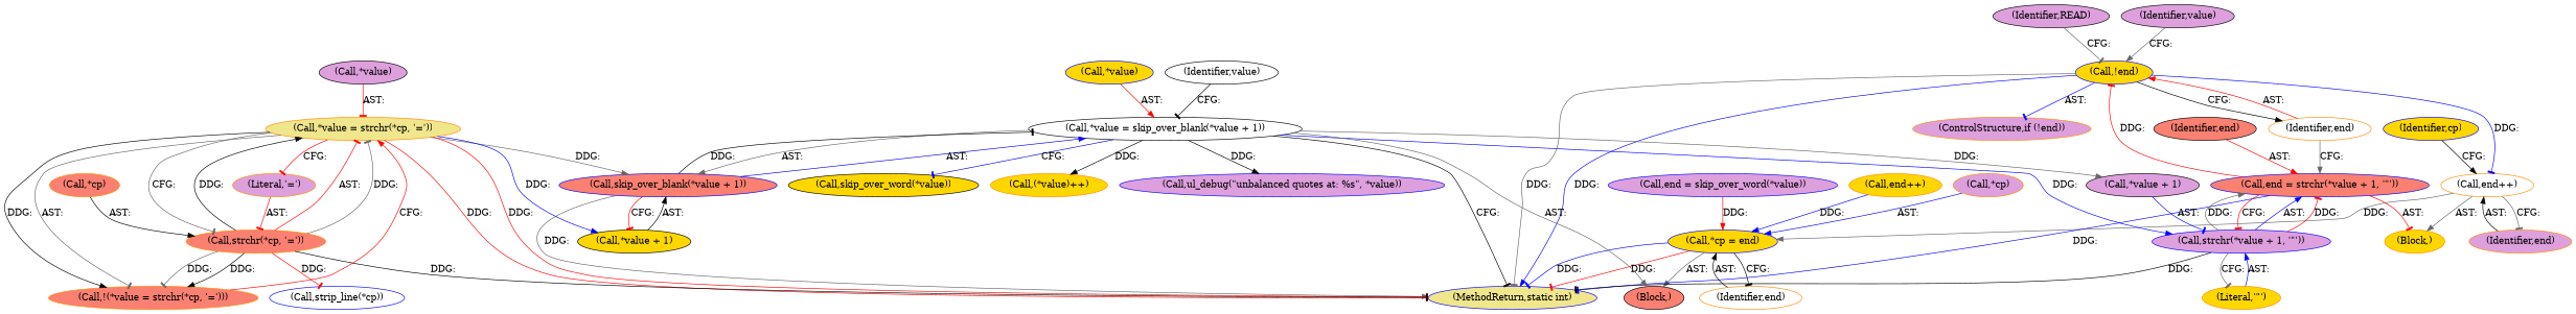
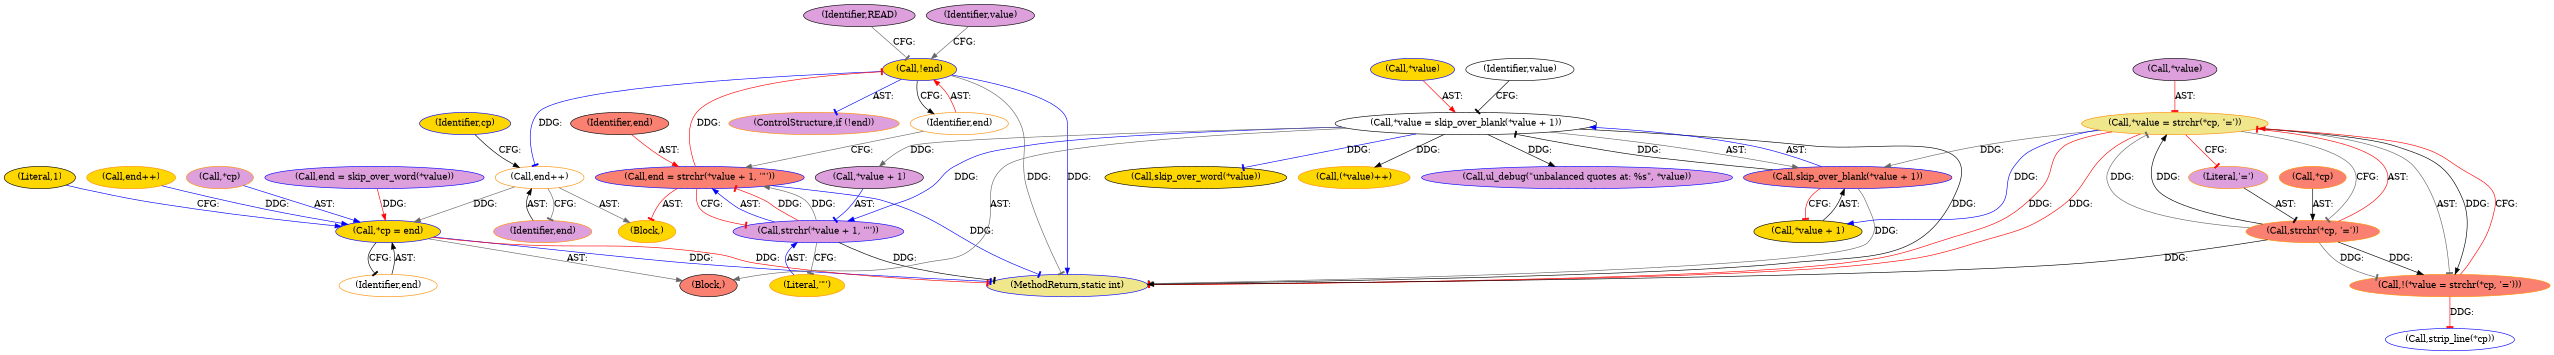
  digraph {
    node [color=darkorange fillcolor=gold style=filled]
    edge [arrowhead=normal color=gray40]
    n1 [color=blue label="(Call,!end)"]
    n2 [fillcolor=white label="(Call,end++)"]
    n3 [fillcolor=plum label="(ControlStructure,if (!end))"]
    n4 [color=blue fillcolor=khaki label="(MethodReturn,static int)"]
    n5 [fillcolor=white label="(Identifier,end)"]
    n6 [label="(Block,)"]
    n7 [color=blue label="(Call,*cp = end)"]
    n8 [fillcolor=plum label="(Identifier,end)"]
    n9 [color=blue fillcolor=salmon label="(Call,end = strchr(*value + 1, '\"'))"]
    n10 [color=blue fillcolor=plum label="(Call,strchr(*value + 1, '\"'))"]
    n11 [label="(Literal,'\"')"]
    n12 [color=black fillcolor=white label="(Call,*value = skip_over_blank(*value + 1))"]
    n13 [color=blue fillcolor=salmon label="(Call,skip_over_blank(*value + 1))"]
    n14 [color=black label="(Call,skip_over_word(*value))"]
    n15 [color=black fillcolor=plum label="(Call,*value + 1)"]
    n16 [label="(Call,(*value)++)"]
    n17 [color=blue fillcolor=plum label="(Call,ul_debug(\"unbalanced quotes at: %s\", *value))"]
    n18 [color=black fillcolor=salmon label="(Block,)"]
    n19 [color=black label="(Call,*value + 1)"]
    n20 [fillcolor=khaki label="(Call,*value = strchr(*cp, '='))"]
    n21 [fillcolor=salmon label="(Call,strchr(*cp, '='))"]
    n22 [fillcolor=salmon label="(Call,!(*value = strchr(*cp, '=')))"]
    n23 [fillcolor=plum label="(Literal,'=')"]
    n24 [color=blue fillcolor=white label="(Call,strip_line(*cp))"]
    n25 [fillcolor=white label="(Identifier,end)"]
+   n26 [color=black label="(Literal,1)"]
    n27 [label="(Call,end++)"]
    n28 [fillcolor=salmon label="(Call,*cp)"]
    n29 [color=blue label="(Call,*value)"]
    n30 [fillcolor=plum label="(Call,*cp)"]
    n31 [color=black fillcolor=plum label="(Identifier,READ)"]
    n32 [color=black fillcolor=salmon label="(Identifier,end)"]
    n33 [color=black fillcolor=white label="(Identifier,value)"]
    n34 [color=blue fillcolor=plum label="(Call,end = skip_over_word(*value))"]
    n35 [color=black fillcolor=plum label="(Identifier,value)"]
    n36 [color=blue label="(Identifier,cp)"]
    n37 [color=black fillcolor=plum label="(Call,*value)"]
    n1 -> n2 [arrowhead=tee color=blue label="DDG: "]
    n1 -> n3 [arrowhead=tee color=blue label="AST: "]
    n1 -> n4 [arrowhead=tee label="DDG: "]
    n1 -> n4 [color=blue label="DDG: "]
    n1 -> n5 [color=black label="CFG: "]
    n2 -> n6 [label="AST: "]
    n2 -> n7 [label="DDG: "]
    n2 -> n8 [arrowhead=tee label="CFG: "]
    n5 -> n1 [color=red label="AST: "]
    n5 -> n9 [label="CFG: "]
    n7 -> n4 [arrowhead=tee color=blue label="DDG: "]
    n7 -> n4 [arrowhead=tee color=red label="DDG: "]
    n7 -> n18 [label="AST: "]
    n7 -> n25 [arrowhead=tee color=black label="CFG: "]
    n8 -> n2 [color=black label="AST: "]
    n9 -> n1 [arrowhead=tee color=red label="DDG: "]
    n9 -> n4 [arrowhead=tee color=blue label="DDG: "]
    n9 -> n6 [arrowhead=tee color=red label="AST: "]
    n9 -> n10 [arrowhead=tee color=red label="CFG: "]
    n10 -> n4 [arrowhead=tee color=black label="DDG: "]
    n10 -> n9 [color=blue label="AST: "]
    n10 -> n9 [arrowhead=tee color=red label="DDG: "]
    n10 -> n9 [label="DDG: "]
    n10 -> n11 [arrowhead=tee label="CFG: "]
    n11 -> n10 [color=blue label="AST: "]
-   n12 -> n4 [arrowhead=tee color=black label="CFG: "]
+   n12 -> n4 [arrowhead=tee color=black label="DDG: "]
    n12 -> n10 [color=blue label="DDG: "]
    n12 -> n13 [label="AST: "]
-   n12 -> n14 [arrowhead=tee color=blue label="CFG: "]
+   n12 -> n14 [arrowhead=tee color=blue label="DDG: "]
    n12 -> n15 [label="DDG: "]
    n12 -> n16 [color=black label="DDG: "]
    n12 -> n17 [color=black label="DDG: "]
    n12 -> n18 [label="AST: "]
    n13 -> n4 [label="DDG: "]
    n13 -> n12 [color=blue label="AST: "]
    n13 -> n12 [arrowhead=tee color=black label="DDG: "]
    n13 -> n19 [arrowhead=tee color=red label="CFG: "]
    n15 -> n10 [arrowhead=tee color=blue label="AST: "]
    n19 -> n13 [color=black label="AST: "]
    n20 -> n4 [arrowhead=tee color=red label="DDG: "]
    n20 -> n4 [arrowhead=tee color=red label="DDG: "]
    n20 -> n13 [label="DDG: "]
    n20 -> n19 [color=blue label="DDG: "]
    n20 -> n21 [arrowhead=tee label="CFG: "]
    n20 -> n22 [arrowhead=tee label="AST: "]
    n20 -> n22 [color=black label="DDG: "]
    n20 -> n23 [arrowhead=tee color=red label="CFG: "]
-   n21 -> n4 [arrowhead=tee color=black label="DDG: "]
+   n21 -> n4 [color=black label="DDG: "]
    n21 -> n20 [arrowhead=tee color=red label="AST: "]
    n21 -> n20 [arrowhead=tee label="DDG: "]
    n21 -> n20 [color=black label="DDG: "]
    n21 -> n22 [arrowhead=tee label="DDG: "]
    n21 -> n22 [color=black label="DDG: "]
-   n21 -> n24 [arrowhead=tee color=red label="DDG: "]
+   n22 -> n24 [arrowhead=tee color=red label="DDG: "]
    n22 -> n20 [color=red label="CFG: "]
-   n23 -> n21 [arrowhead=tee color=red label="AST: "]
+   n23 -> n21 [arrowhead=tee color=black label="AST: "]
    n25 -> n7 [color=black label="AST: "]
+   n26 -> n7 [color=blue label="CFG: "]
    n27 -> n7 [color=blue label="DDG: "]
    n28 -> n21 [color=black label="AST: "]
    n29 -> n12 [color=red label="AST: "]
    n30 -> n7 [color=blue label="AST: "]
    n31 -> n1 [arrowhead=tee label="CFG: "]
    n32 -> n9 [color=red label="AST: "]
    n33 -> n12 [arrowhead=tee color=black label="CFG: "]
    n34 -> n7 [color=red label="DDG: "]
    n35 -> n1 [label="CFG: "]
    n36 -> n2 [color=black label="CFG: "]
    n37 -> n20 [arrowhead=tee color=red label="AST: "]
  }
